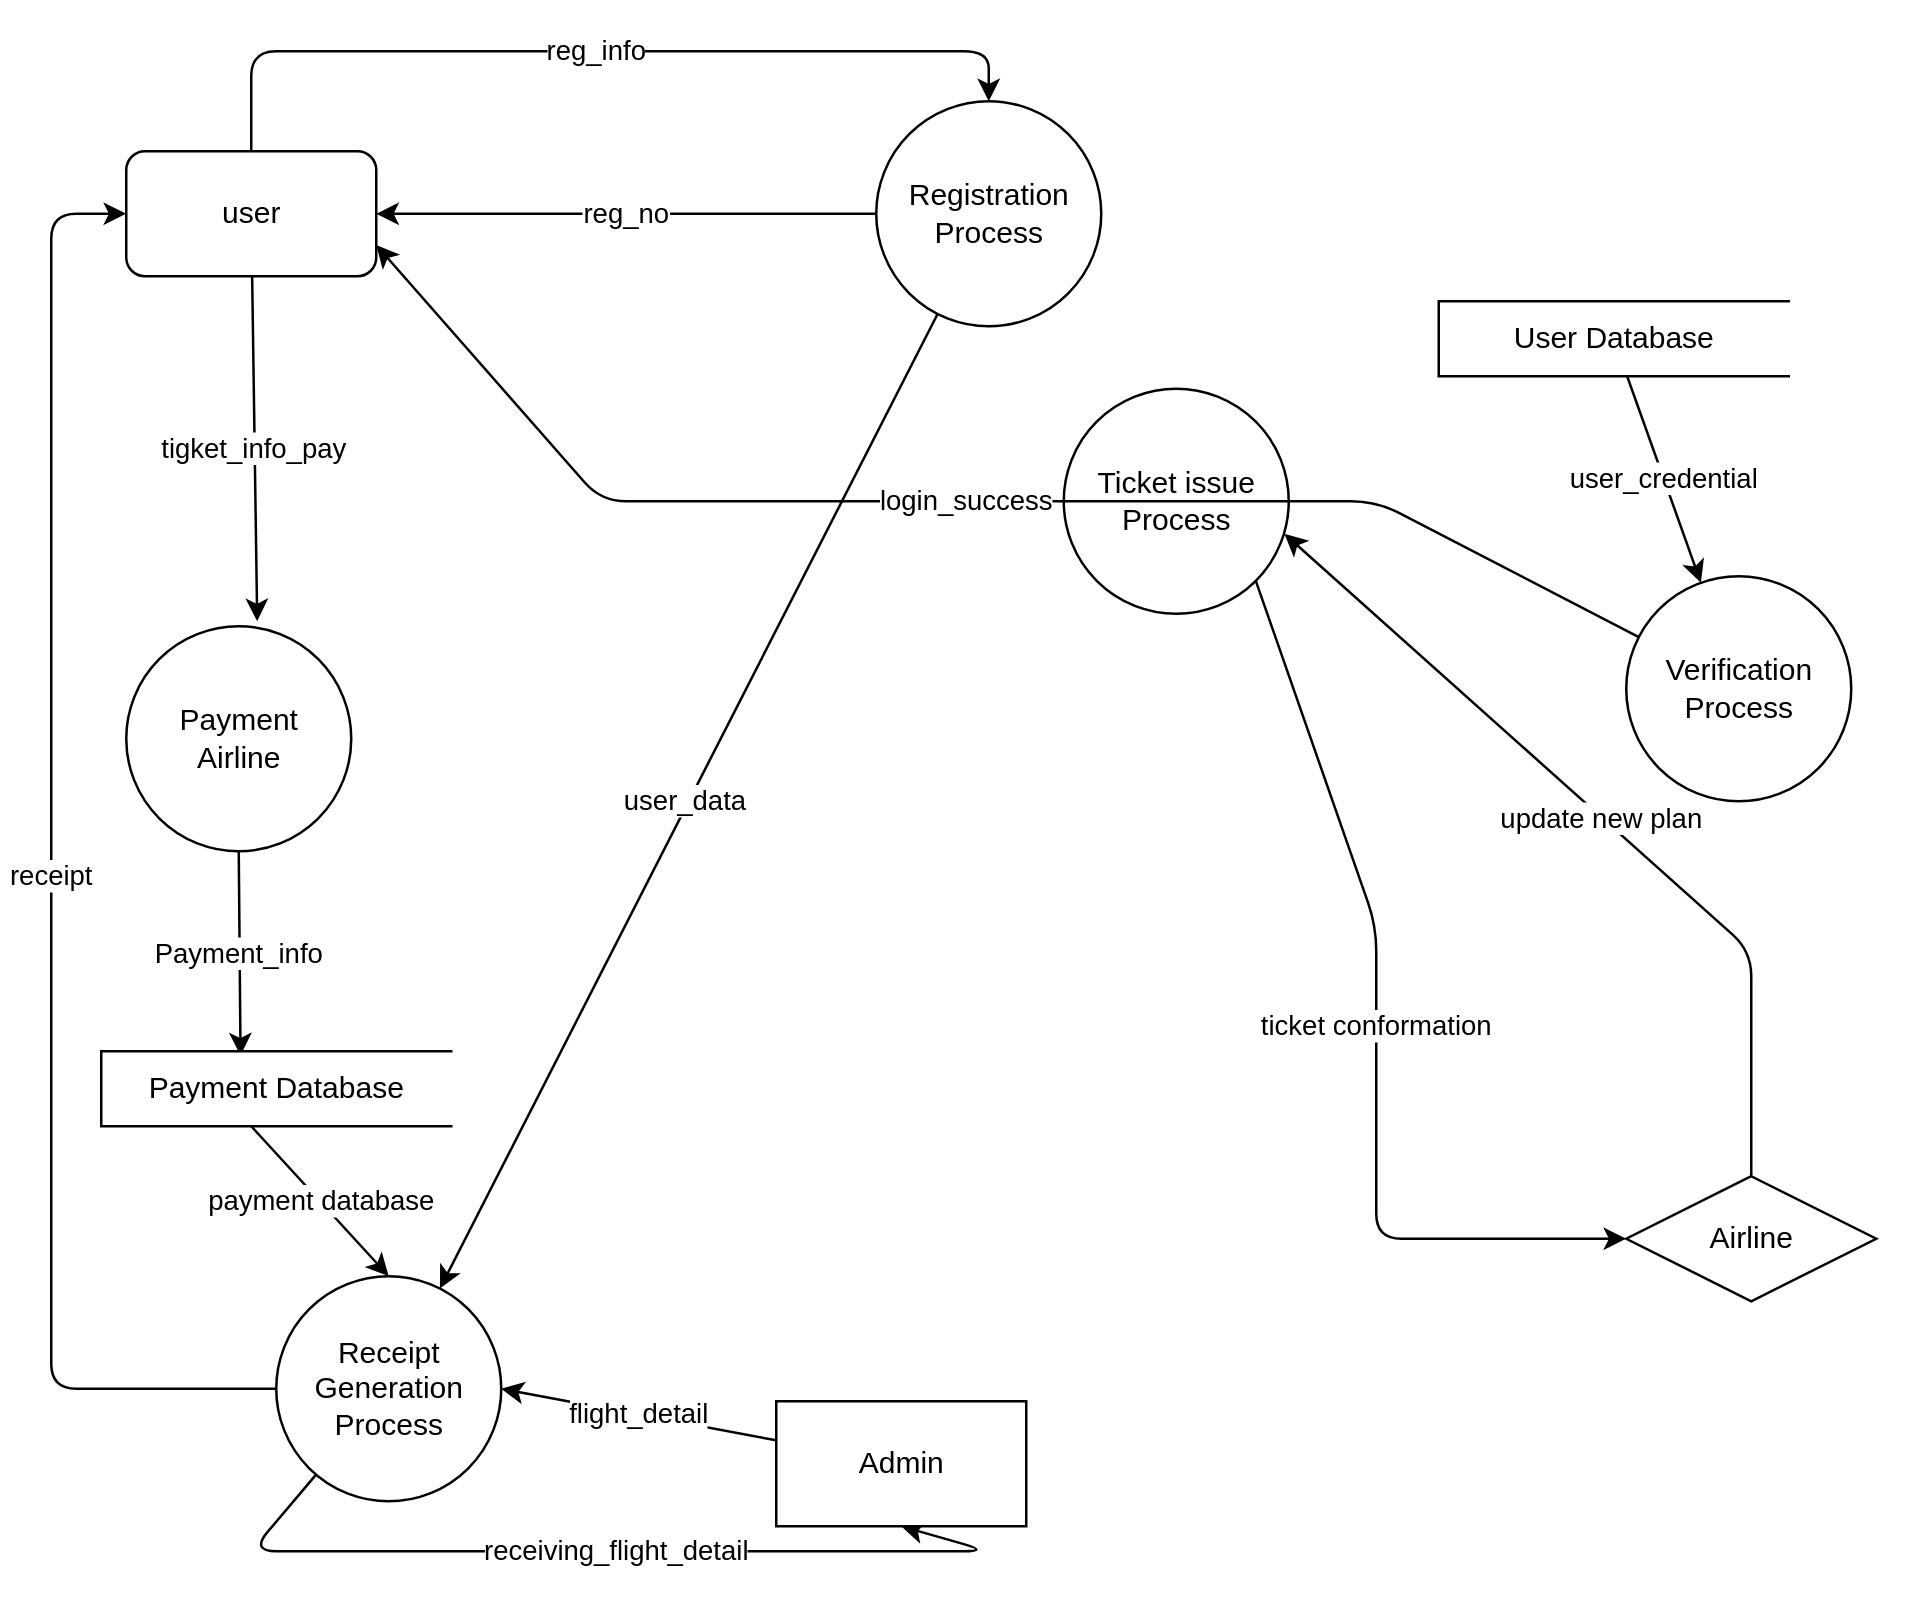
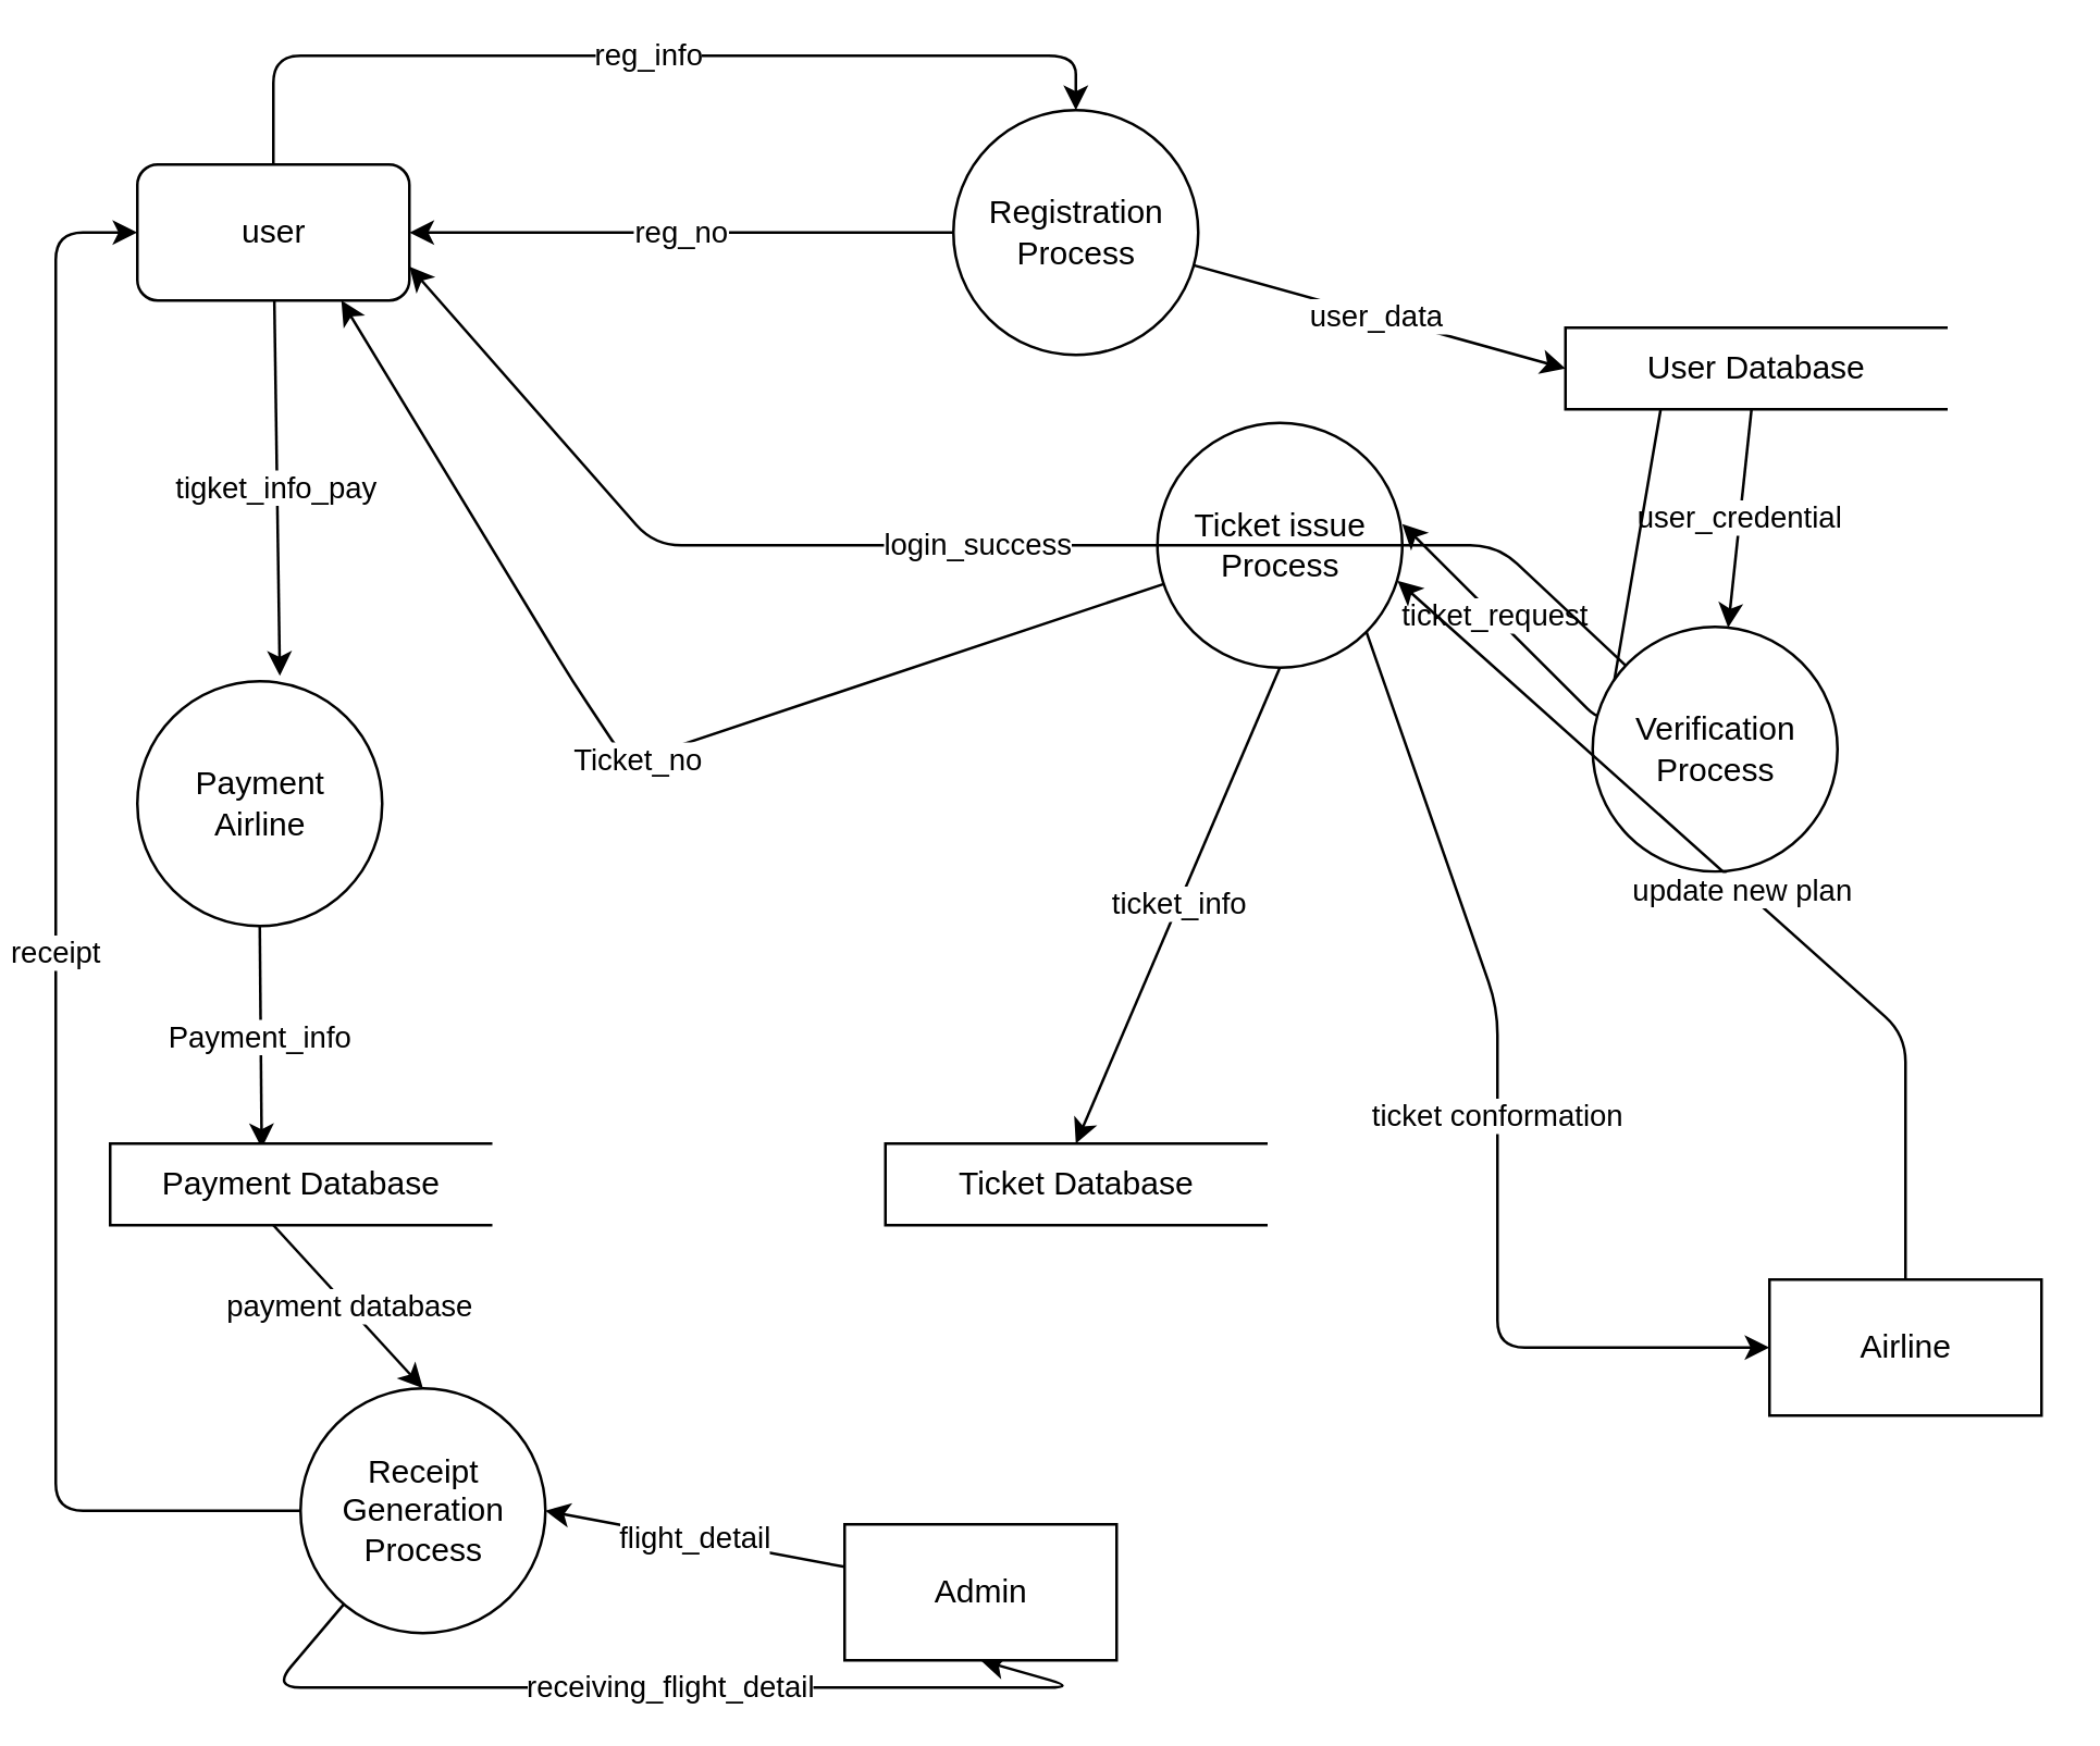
  <mxCell id="0" />
  <mxCell id="1" parent="0" />
  <mxCell id="2" value="reg_no" style="edgeStyle=none;html=1;entryX=1;entryY=0.5;entryDx=0;entryDy=0;" edge="1" parent="1" source="4" target="11"><mxGeometry relative="1" as="geometry" /></mxCell>
- <mxCell id="3" value="user_data&amp;nbsp;" style="edgeStyle=none;html=1;" edge="1" parent="1" source="4" target="21"><mxGeometry relative="1" as="geometry" /></mxCell>
+ <mxCell id="3" value="user_data&amp;nbsp;" style="edgeStyle=none;html=1;entryX=0;entryY=0.5;entryDx=0;entryDy=0;" edge="1" parent="1" source="4" target="14"><mxGeometry relative="1" as="geometry" /></mxCell>
  <mxCell id="4" value="Registration&lt;br&gt;Process" style="shape=ellipse;html=1;dashed=0;whitespace=wrap;aspect=fixed;perimeter=ellipsePerimeter;" parent="1" vertex="1"><mxGeometry x="350" y="40" width="90" height="90" as="geometry" /></mxCell>
+ <mxCell id="5" value="Ticket_no" style="edgeStyle=none;html=1;entryX=0.75;entryY=1;entryDx=0;entryDy=0;" edge="1" parent="1" source="8" target="11"><mxGeometry relative="1" as="geometry"><Array as="points"><mxPoint x="230" y="280" /><mxPoint x="210" y="250" /></Array></mxGeometry></mxCell>
+ <mxCell id="6" value="ticket_info" style="edgeStyle=none;html=1;exitX=0.5;exitY=1;exitDx=0;exitDy=0;entryX=0.5;entryY=0;entryDx=0;entryDy=0;" edge="1" parent="1" source="8" target="24"><mxGeometry relative="1" as="geometry" /></mxCell>
  <mxCell id="7" value="ticket conformation" style="edgeStyle=none;html=1;exitX=1;exitY=1;exitDx=0;exitDy=0;entryX=0;entryY=0.5;entryDx=0;entryDy=0;" edge="1" parent="1" source="8" target="28"><mxGeometry relative="1" as="geometry"><Array as="points"><mxPoint x="550" y="370" /><mxPoint x="550" y="495" /></Array></mxGeometry></mxCell>
  <mxCell id="8" value="Ticket issue&lt;br&gt;Process" style="shape=ellipse;html=1;dashed=0;whitespace=wrap;aspect=fixed;perimeter=ellipsePerimeter;" parent="1" vertex="1"><mxGeometry x="425" y="155" width="90" height="90" as="geometry" /></mxCell>
  <mxCell id="9" value="reg_info" style="edgeStyle=none;html=1;entryX=0.5;entryY=0;entryDx=0;entryDy=0;" edge="1" parent="1" source="11" target="4"><mxGeometry relative="1" as="geometry"><Array as="points"><mxPoint x="100" y="20" /><mxPoint x="395" y="20" /></Array></mxGeometry></mxCell>
  <mxCell id="10" value="tigket_info_pay" style="edgeStyle=none;html=1;entryX=0.582;entryY=-0.022;entryDx=0;entryDy=0;entryPerimeter=0;" edge="1" parent="1" source="11" target="18"><mxGeometry relative="1" as="geometry" /></mxCell>
  <mxCell id="11" value="user" style="html=1;dashed=0;whitespace=wrap;rounded=1;" parent="1" vertex="1"><mxGeometry x="50" y="60" width="100" height="50" as="geometry" /></mxCell>
  <mxCell id="12" value="user_credential" style="edgeStyle=none;html=1;" edge="1" parent="1" source="14" target="16"><mxGeometry relative="1" as="geometry" /></mxCell>
+ <mxCell id="13" value="ticket_request" style="edgeStyle=none;html=1;exitX=0.25;exitY=1;exitDx=0;exitDy=0;entryX=1;entryY=0.413;entryDx=0;entryDy=0;entryPerimeter=0;" edge="1" parent="1" source="14" target="8"><mxGeometry x="0.577" relative="1" as="geometry"><Array as="points"><mxPoint x="590" y="267" /></Array><mxPoint as="offset" /></mxGeometry></mxCell>
  <mxCell id="14" value="User Database" style="html=1;dashed=0;whitespace=wrap;shape=partialRectangle;right=0;" parent="1" vertex="1"><mxGeometry x="575" y="120" width="140" height="30" as="geometry" /></mxCell>
  <mxCell id="15" value="login_success" style="edgeStyle=none;html=1;entryX=1;entryY=0.75;entryDx=0;entryDy=0;" edge="1" parent="1" source="16" target="11"><mxGeometry relative="1" as="geometry"><Array as="points"><mxPoint x="550" y="200" /><mxPoint x="240" y="200" /></Array></mxGeometry></mxCell>
- <mxCell id="16" value="Verification&lt;br&gt;Process" style="shape=ellipse;html=1;dashed=0;whitespace=wrap;aspect=fixed;perimeter=ellipsePerimeter;" parent="1" vertex="1"><mxGeometry x="650" y="230" width="90" height="90" as="geometry" /></mxCell>
+ <mxCell id="16" value="Verification&lt;br&gt;Process" style="shape=ellipse;html=1;dashed=0;whitespace=wrap;aspect=fixed;perimeter=ellipsePerimeter;" parent="1" vertex="1"><mxGeometry x="585" y="230" width="90" height="90" as="geometry" /></mxCell>
  <mxCell id="17" value="Payment_info" style="edgeStyle=none;html=1;entryX=0.398;entryY=0.057;entryDx=0;entryDy=0;entryPerimeter=0;" edge="1" parent="1" source="18" target="23"><mxGeometry relative="1" as="geometry" /></mxCell>
  <mxCell id="18" value="Payment&lt;br&gt;Airline" style="shape=ellipse;html=1;dashed=0;whitespace=wrap;aspect=fixed;perimeter=ellipsePerimeter;" parent="1" vertex="1"><mxGeometry x="50" y="250" width="90" height="90" as="geometry" /></mxCell>
  <mxCell id="19" value="receiving_flight_detail" style="edgeStyle=none;html=1;entryX=0.5;entryY=1;entryDx=0;entryDy=0;" edge="1" parent="1" source="21" target="26"><mxGeometry relative="1" as="geometry"><Array as="points"><mxPoint x="100" y="620" /><mxPoint x="395" y="620" /></Array></mxGeometry></mxCell>
  <mxCell id="20" value="receipt" style="edgeStyle=none;html=1;entryX=0;entryY=0.5;entryDx=0;entryDy=0;" edge="1" parent="1" source="21" target="11"><mxGeometry relative="1" as="geometry"><Array as="points"><mxPoint x="20" y="555" /><mxPoint x="20" y="85" /></Array></mxGeometry></mxCell>
  <mxCell id="21" value="Receipt&lt;br&gt;Generation&lt;br&gt;Process" style="shape=ellipse;html=1;dashed=0;whitespace=wrap;aspect=fixed;perimeter=ellipsePerimeter;" parent="1" vertex="1"><mxGeometry x="110" y="510" width="90" height="90" as="geometry" /></mxCell>
  <mxCell id="22" value="payment database" style="edgeStyle=none;html=1;entryX=0.5;entryY=0;entryDx=0;entryDy=0;" edge="1" parent="1" target="21"><mxGeometry relative="1" as="geometry"><mxPoint x="100" y="450" as="sourcePoint" /></mxGeometry></mxCell>
  <mxCell id="23" value="Payment Database" style="html=1;dashed=0;whitespace=wrap;shape=partialRectangle;right=0;" parent="1" vertex="1"><mxGeometry x="40" y="420" width="140" height="30" as="geometry" /></mxCell>
+ <mxCell id="24" value="Ticket Database" style="html=1;dashed=0;whitespace=wrap;shape=partialRectangle;right=0;" parent="1" vertex="1"><mxGeometry x="325" y="420" width="140" height="30" as="geometry" /></mxCell>
  <mxCell id="25" value="flight_detail" style="edgeStyle=none;html=1;entryX=1;entryY=0.5;entryDx=0;entryDy=0;" edge="1" parent="1" source="26" target="21"><mxGeometry relative="1" as="geometry" /></mxCell>
  <mxCell id="26" value="Admin" style="html=1;dashed=0;whitespace=wrap;" parent="1" vertex="1"><mxGeometry x="310" y="560" width="100" height="50" as="geometry" /></mxCell>
  <mxCell id="27" value="update new plan" style="edgeStyle=none;html=1;entryX=0.981;entryY=0.645;entryDx=0;entryDy=0;entryPerimeter=0;" edge="1" parent="1" source="28" target="8"><mxGeometry relative="1" as="geometry"><Array as="points"><mxPoint x="700" y="380" /></Array></mxGeometry></mxCell>
- <mxCell id="28" value="Airline" style="rhombus;html=1;dashed=0;whitespace=wrap;" parent="1" vertex="1"><mxGeometry x="650" y="470" width="100" height="50" as="geometry" /></mxCell>
+ <mxCell id="28" value="Airline" style="html=1;dashed=0;whitespace=wrap;" parent="1" vertex="1"><mxGeometry x="650" y="470" width="100" height="50" as="geometry" /></mxCell>
